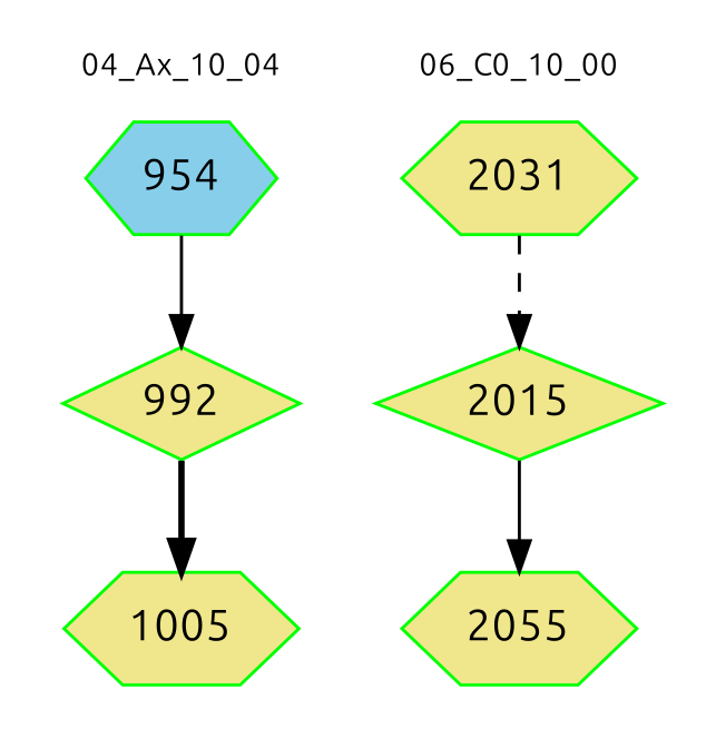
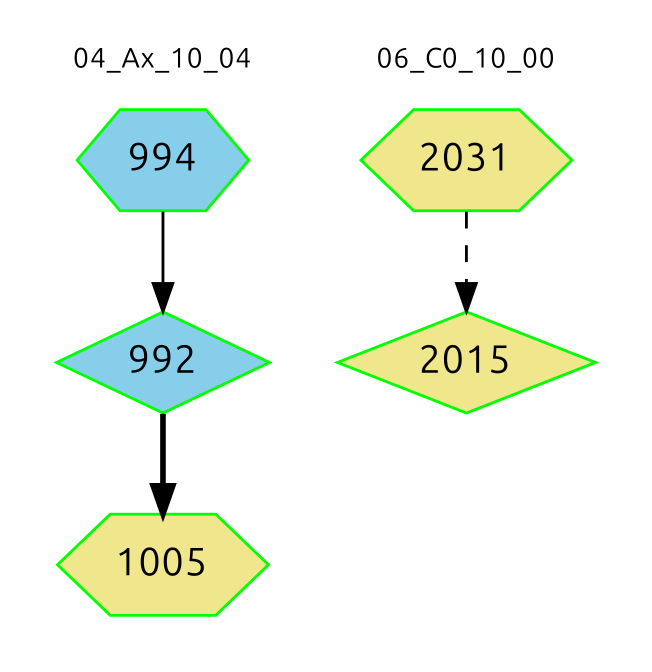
  digraph {
    fontname=Ubuntu
    node [color=green fillcolor=khaki fontname=Ubuntu shape=hexagon style=filled]
    edge [color=black fontname=Ubuntu style=solid]
-   n1 [fillcolor=skyblue label=954]
-   n2 [label=992 shape=diamond]
+   n1 [fillcolor=skyblue label=994]
+   n2 [fillcolor=skyblue label=992 shape=diamond]
    n3 [label=1005]
    n4 [label=2031]
    n5 [label=2015 shape=diamond]
-   n6 [label=2055]
    subgraph cluster_1 {
      color=white
      fontsize=10
      label="04_Ax_10_04"
      n1
      n2
      n3
    }
    subgraph cluster_2 {
      color=white
      fontsize=10
      label="06_C0_10_00"
      n4
      n5
-     n6
    }
    n1 -> n2
    n2 -> n3 [style=bold]
    n4 -> n5 [style=dashed]
-   n5 -> n6
  }
